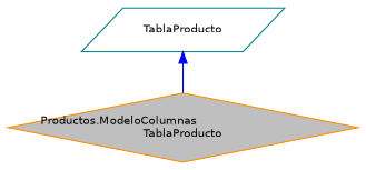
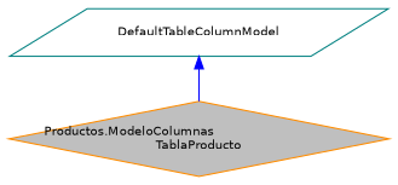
  digraph {
    node [fontname=Helvetica fontsize=10 style=filled]
    n1 [color=darkorange fillcolor=grey75 fontcolor=black height=0.2 label="Productos.ModeloColumnas\lTablaProducto" shape=diamond width=0.4]
-   n2 [color=teal fillcolor=white height=0.2 label=TablaProducto shape=parallelogram width=0.4]
+   n2 [color=teal fillcolor=white height=0.2 label=DefaultTableColumnModel shape=parallelogram width=0.4]
    n2 -> n1 [color=blue dir=back fontname=Helvetica fontsize=10 labelfontname=Helvetica labelfontsize=10 style=solid]
  }
